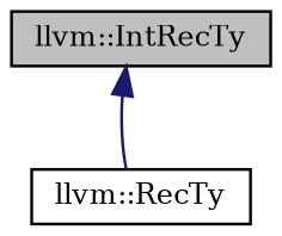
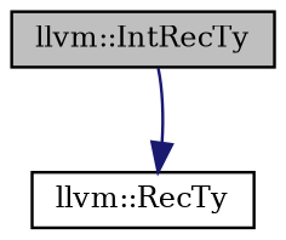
  digraph {
    fontname="DejaVu Serif"
    node [color=black fontname="DejaVu Serif" fontsize=10 shape=box]
    n1 [fillcolor=grey75 fontcolor=black height=0.2 label="llvm::IntRecTy" style=filled width=0.4]
    n2 [height=0.2 label="llvm::RecTy" width=0.4]
-   n1 -> n2 [color=midnightblue dir=back fontname="DejaVu Serif" fontsize=10 labelfontname=Helvetica labelfontsize=10 style=solid]
+   n2 -> n1 [color=midnightblue dir=back fontname="DejaVu Serif" fontsize=10 labelfontname=Helvetica labelfontsize=10 style=solid]
  }
